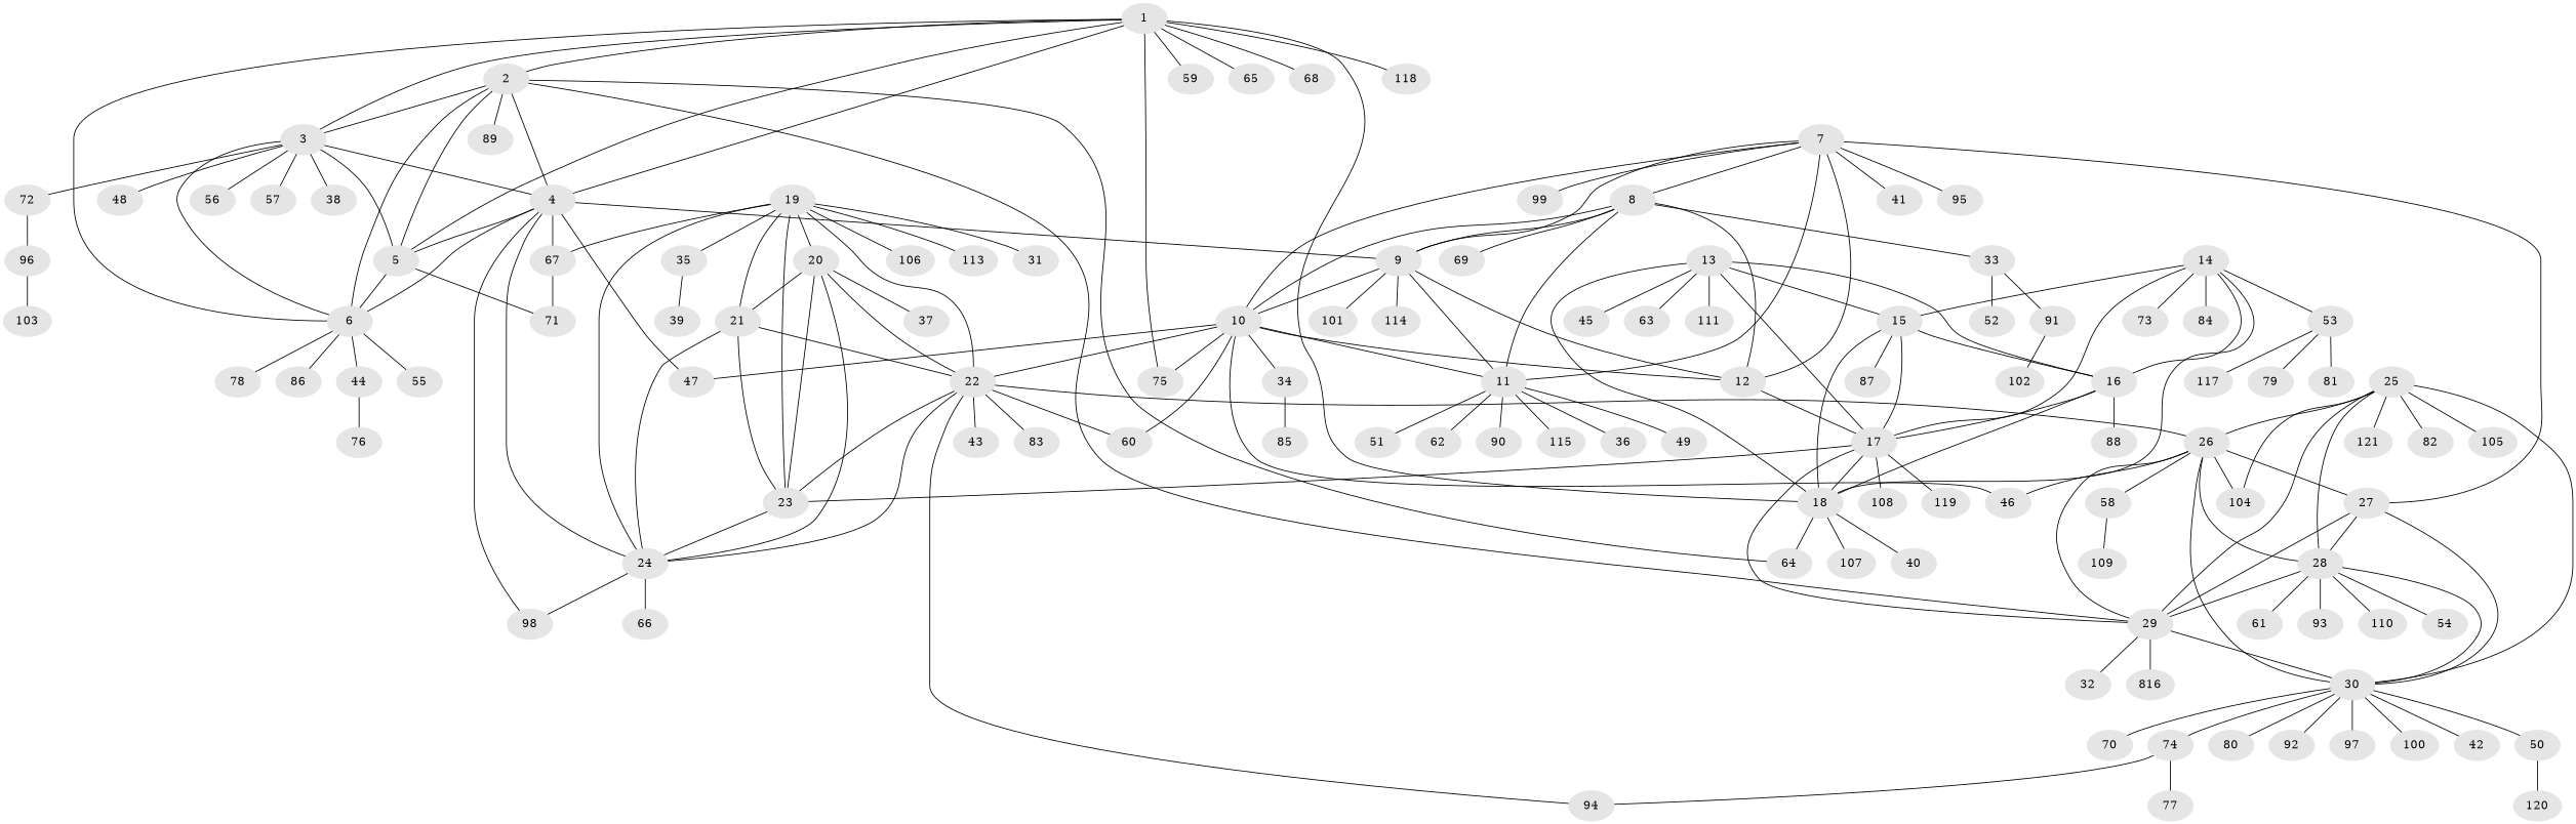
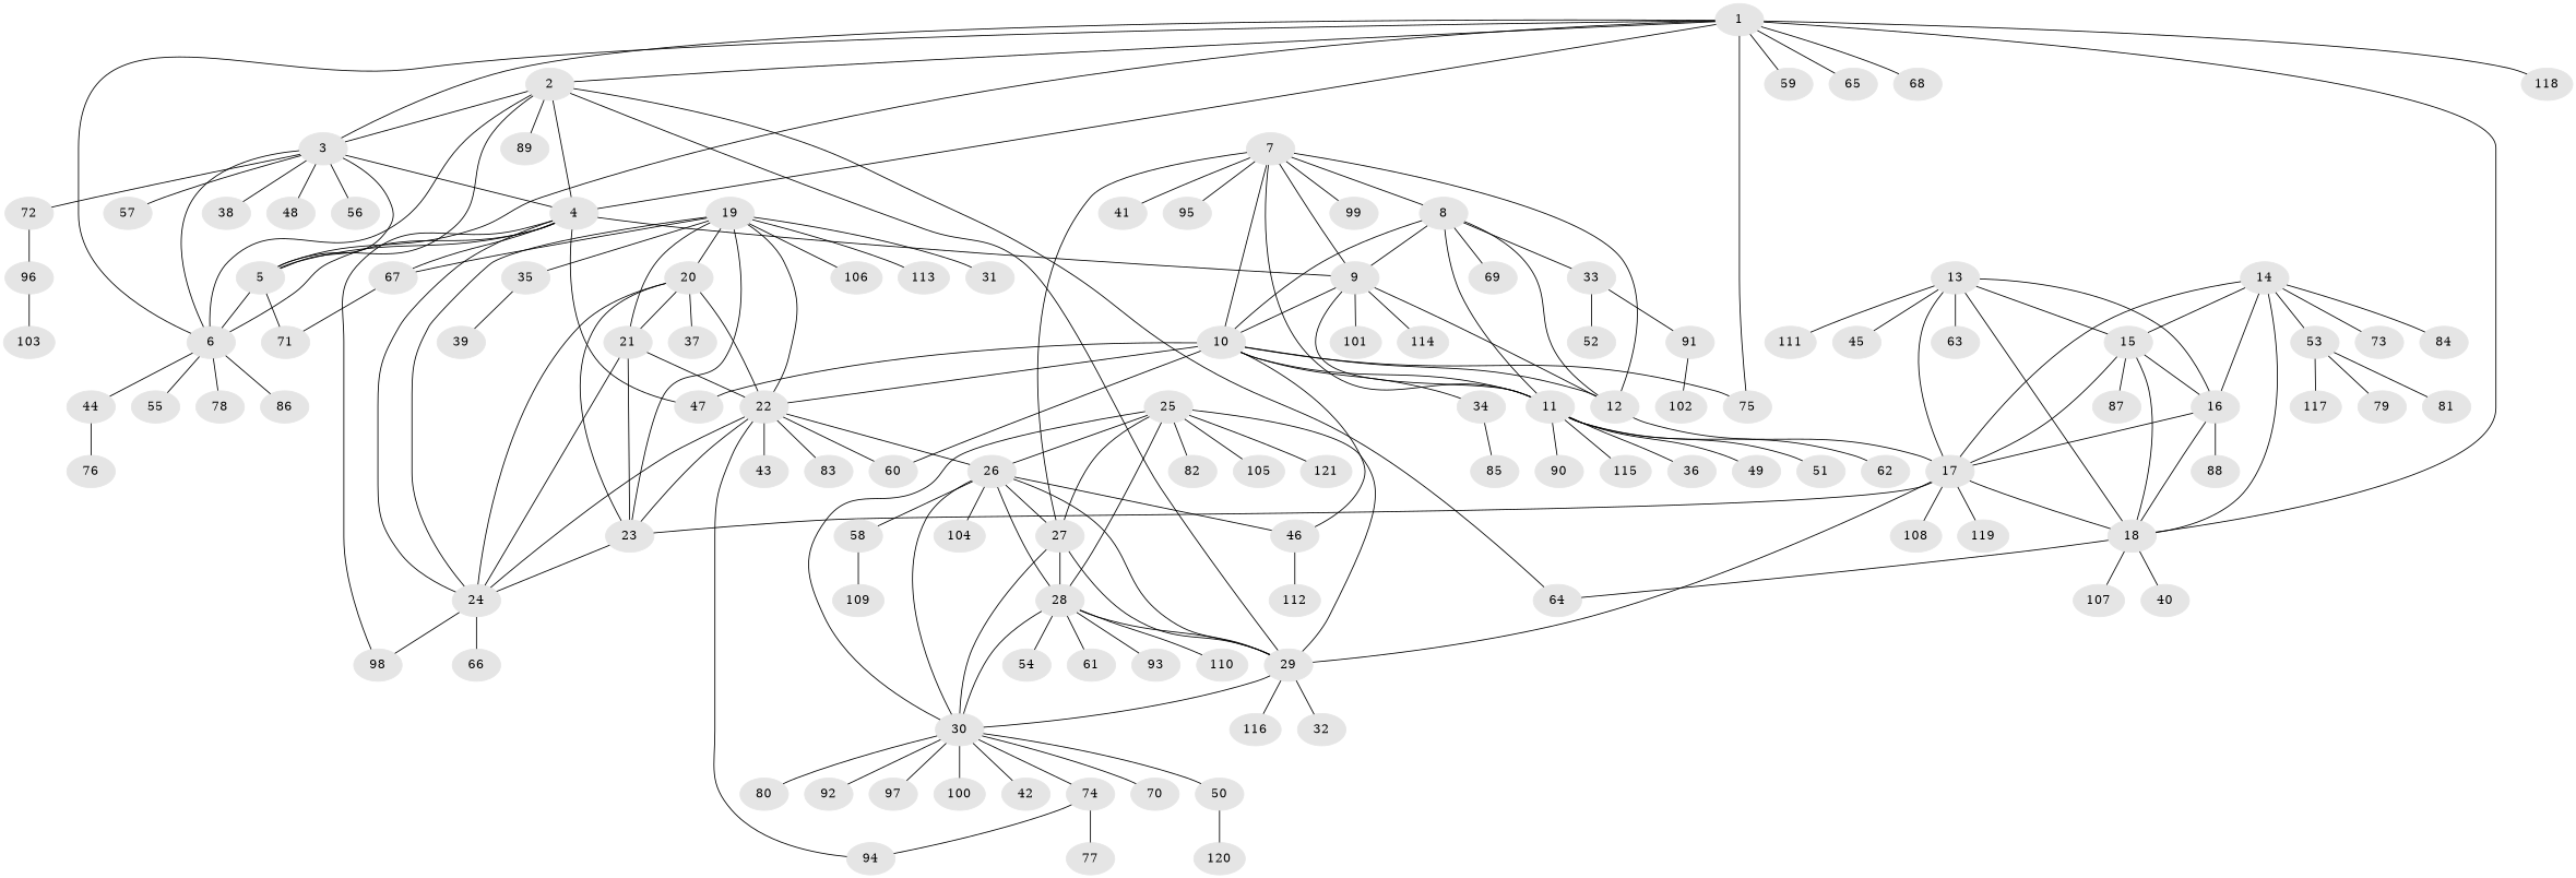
  graph {
    node [color=gray90 style=filled]
    1
    2
    3
    4
    5
    6
    18
    59
    65
    68
    75
    118
    29
    64
    89
    38
    48
    56
    57
    72
    9
    24
    47
    67
    98
    71
    44
    55
    78
    86
    40
    107
    30
    32
-   116 [label=816]
+   116
    96
    10
    11
    12
    101
    114
    66
    76
    7
    8
    27
    41
    95
    99
    33
    69
    22
    34
    46
    60
    36
    49
    51
    62
    90
    115
    17
    28
    52
    91
    23
    26
    43
    83
    94
    85
+   112
    108
    119
    13
    15
    16
    45
    63
    111
    14
    53
    73
    84
    87
    88
    79
    81
    117
    19
    20
    21
    31
    35
    106
    113
    37
    39
    58
    104
    25
    82
    105
    121
    54
    61
    93
    110
    42
    50
    70
    74
    80
    92
    97
    100
    109
    120
    77
    102
    103
    1 -- 2
    1 -- 3
    1 -- 4
    1 -- 5
    1 -- 6
    1 -- 18
    1 -- 59
    1 -- 65
    1 -- 68
    1 -- 75
    1 -- 118
    2 -- 3
    2 -- 4
    2 -- 5
    2 -- 6
    2 -- 29
    2 -- 64
    2 -- 89
    3 -- 4
    3 -- 5
    3 -- 6
    3 -- 38
    3 -- 48
    3 -- 56
    3 -- 57
    3 -- 72
    4 -- 5
    4 -- 6
    4 -- 9
    4 -- 24
    4 -- 47
    4 -- 67
    4 -- 98
    5 -- 6
    5 -- 71
    6 -- 44
    6 -- 55
    6 -- 78
    6 -- 86
    18 -- 64
    18 -- 40
    18 -- 107
    29 -- 30
    29 -- 32
    29 -- 116
    72 -- 96
    9 -- 10
    9 -- 11
    9 -- 12
    9 -- 101
    9 -- 114
    24 -- 98
    24 -- 66
    67 -- 71
    44 -- 76
    30 -- 42
    30 -- 50
    30 -- 70
    30 -- 74
    30 -- 80
    30 -- 92
    30 -- 97
    30 -- 100
    96 -- 103
    10 -- 75
    10 -- 47
    10 -- 11
    10 -- 12
    10 -- 22
    10 -- 34
    10 -- 46
    10 -- 60
    11 -- 36
    11 -- 49
    11 -- 51
    11 -- 62
    11 -- 90
    11 -- 115
    12 -- 17
    7 -- 9
    7 -- 10
    7 -- 11
    7 -- 12
    7 -- 8
    7 -- 27
    7 -- 41
    7 -- 95
    7 -- 99
    8 -- 9
    8 -- 10
    8 -- 11
    8 -- 12
    8 -- 33
    8 -- 69
    27 -- 29
    27 -- 30
    27 -- 28
    33 -- 52
    33 -- 91
    22 -- 24
    22 -- 60
    22 -- 23
    22 -- 26
    22 -- 43
    22 -- 83
    22 -- 94
    34 -- 85
+   46 -- 112
    17 -- 18
    17 -- 29
    17 -- 23
    17 -- 108
    17 -- 119
    28 -- 29
    28 -- 30
    28 -- 54
    28 -- 61
    28 -- 93
    28 -- 110
    91 -- 102
    23 -- 24
    26 -- 29
    26 -- 30
    26 -- 27
    26 -- 46
    26 -- 28
    26 -- 58
    26 -- 104
    13 -- 18
    13 -- 17
    13 -- 15
    13 -- 16
    13 -- 45
    13 -- 63
    13 -- 111
    15 -- 18
    15 -- 17
    15 -- 16
    15 -- 87
    16 -- 18
    16 -- 17
    16 -- 88
    14 -- 18
    14 -- 17
    14 -- 15
    14 -- 16
    14 -- 53
    14 -- 73
    14 -- 84
    53 -- 79
    53 -- 81
    53 -- 117
    19 -- 24
    19 -- 67
    19 -- 22
    19 -- 23
    19 -- 20
    19 -- 21
    19 -- 31
    19 -- 35
    19 -- 106
    19 -- 113
    20 -- 24
    20 -- 22
    20 -- 23
    20 -- 21
    20 -- 37
    21 -- 24
    21 -- 22
    21 -- 23
    35 -- 39
    58 -- 109
    25 -- 29
    25 -- 30
-   25 -- 104
+   25 -- 27
    25 -- 28
    25 -- 26
    25 -- 82
    25 -- 105
    25 -- 121
    50 -- 120
    74 -- 94
    74 -- 77
  }
